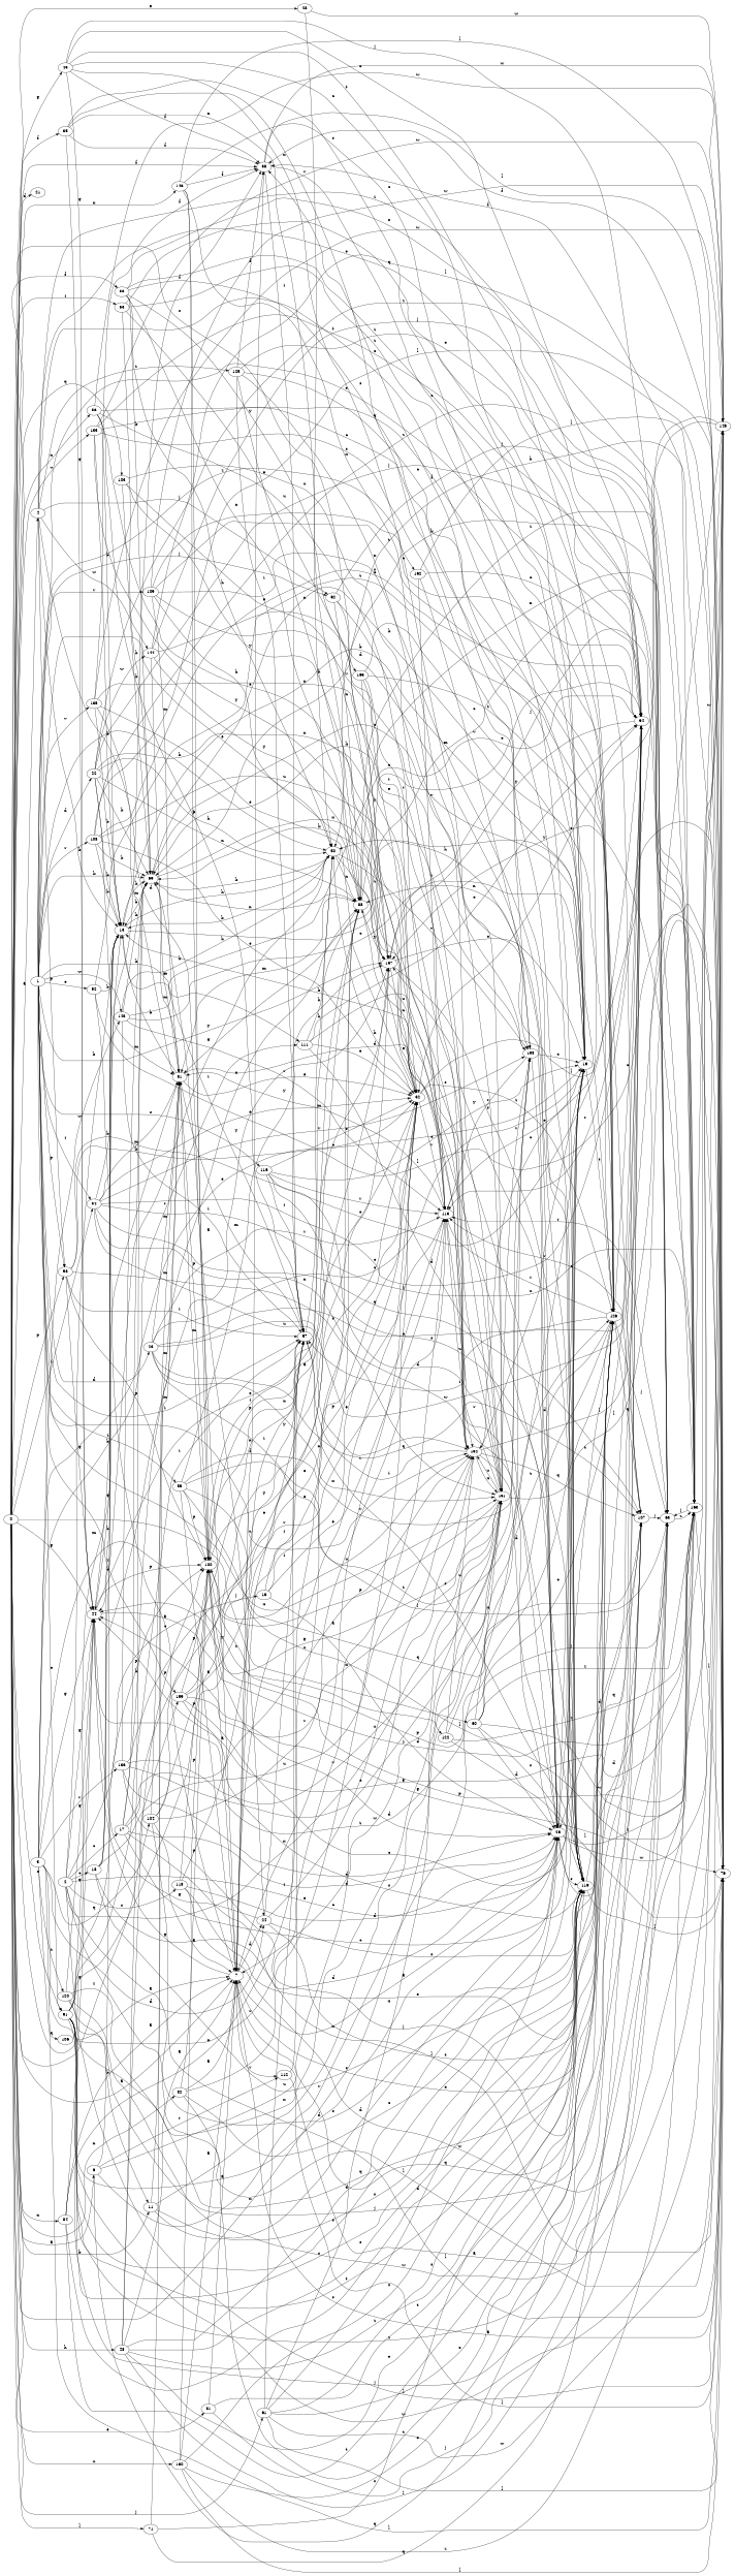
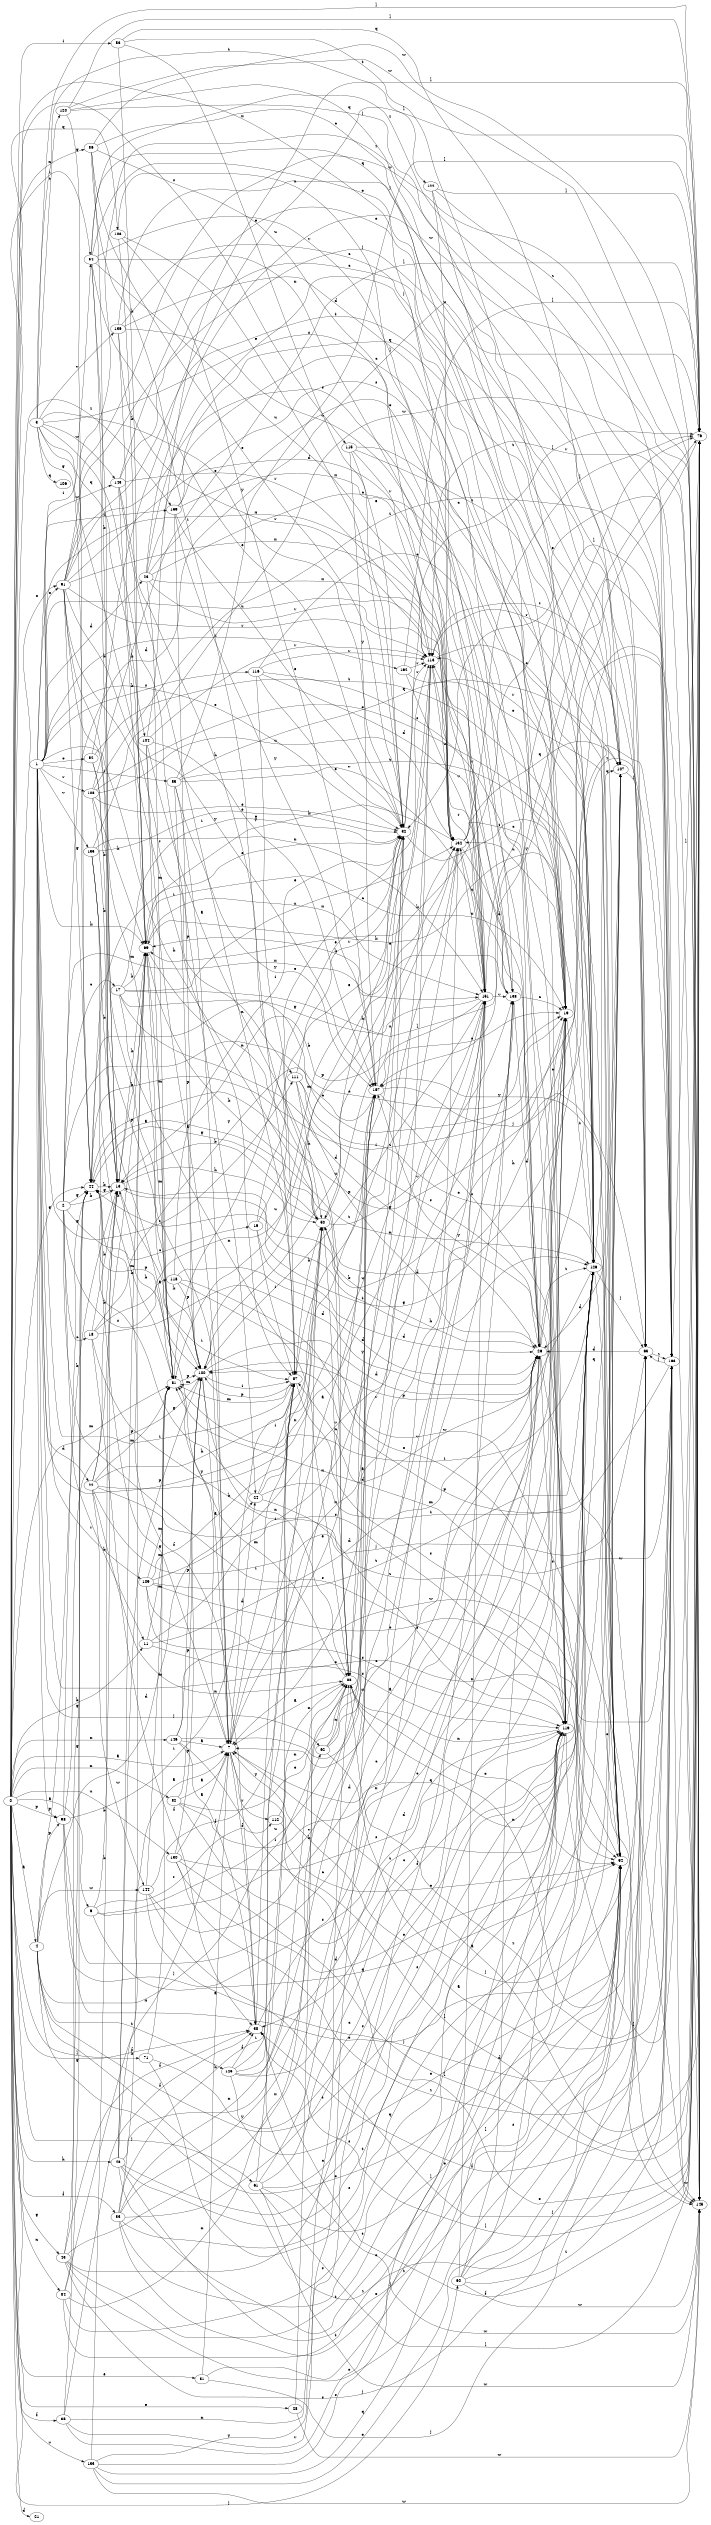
  strict digraph {
    rankdir=LR
    0
    4
    6
    7
    11
    21
    28
    31
    33
    35
    38
    43
    44
    48
    53
    54
    60
    61
    71
    81
    82
    84
    86
    91
    98
    103
-   115 [label=165]
+   115
    130
    133
    146
    151
    159
    62
    94
    13
    24
    125
    126
    144
    163
    132
    107
    112
    138
    32
    57
    119
    26
    50
    145
    63
    69
    157
    19
    88
    76
    100
    113
    1
    22
    23
    55
    92
    108
    109
    111
    116
    135
    143
    162
    2
    16
    17
    18
    118
    3
    104
    106
    120
    122
    136
    0 -> 4 [label=a]
    0 -> 6 [label=a]
    0 -> 7 [label=a]
    0 -> 11 [label=b]
    0 -> 21 [label=d]
    0 -> 28 [label=e]
    0 -> 31 [label=e]
    0 -> 33 [label=f]
    0 -> 35 [label=f]
    0 -> 38 [label=f]
    0 -> 43 [label=g]
    0 -> 44 [label=g]
    0 -> 48 [label=h]
    0 -> 53 [label=i]
    0 -> 54 [label=i]
    0 -> 60 [label=j]
    0 -> 61 [label=j]
    0 -> 71 [label=l]
    0 -> 81 [label=m]
    0 -> 82 [label=n]
    0 -> 84 [label=n]
    0 -> 86 [label=n]
    0 -> 91 [label=o]
    0 -> 98 [label=p]
    0 -> 103 [label=q]
    0 -> 115 [label=s]
    0 -> 130 [label=u]
    0 -> 133 [label=v]
    0 -> 146 [label=x]
    0 -> 151 [label=x]
    0 -> 159 [label=z]
    4 -> 98 [label=p]
    4 -> 62 [label=j]
    4 -> 94 [label=o]
    4 -> 13 [label=b]
    4 -> 24 [label=d]
    4 -> 125 [label=t]
    4 -> 126 [label=t]
    4 -> 144 [label=w]
    4 -> 163 [label=z]
    6 -> 13 [label=b]
    6 -> 132 [label=u]
    6 -> 107 [label=q]
    6 -> 112 [label=r]
    6 -> 138 [label=v]
    7 -> 38 [label=f]
    7 -> 44 [label=g]
    7 -> 94 [label=o]
    7 -> 24 [label=d]
    7 -> 107 [label=q]
    7 -> 112 [label=r]
    7 -> 32 [label=e]
    7 -> 57 [label=i]
    11 -> 81 [label=m]
    11 -> 151 [label=x]
    11 -> 119 [label=s]
    11 -> 26 [label=d]
    28 -> 50 [label=h]
    28 -> 145 [label=w]
    31 -> 7 [label=a]
    31 -> 126 [label=t]
    31 -> 63 [label=j]
    33 -> 94 [label=o]
    33 -> 126 [label=t]
    33 -> 119 [label=s]
    33 -> 50 [label=h]
    33 -> 69 [label=k]
    33 -> 157 [label=y]
+   33 -> 19 [label=c]
    33 -> 88 [label=n]
    35 -> 38 [label=f]
    35 -> 44 [label=g]
    35 -> 138 [label=v]
    35 -> 119 [label=s]
    35 -> 88 [label=n]
    38 -> 57 [label=i]
    38 -> 145 [label=w]
    38 -> 19 [label=c]
    38 -> 76 [label=l]
    43 -> 38 [label=f]
    43 -> 44 [label=g]
    43 -> 151 [label=x]
    43 -> 94 [label=o]
    43 -> 126 [label=t]
    43 -> 63 [label=j]
    43 -> 19 [label=c]
    44 -> 13 [label=b]
    44 -> 126 [label=t]
    44 -> 163 [label=z]
    44 -> 32 [label=e]
    44 -> 100 [label=p]
    48 -> 7 [label=a]
    48 -> 94 [label=o]
    48 -> 126 [label=t]
    48 -> 119 [label=s]
    48 -> 26 [label=d]
    48 -> 63 [label=j]
    48 -> 69 [label=k]
    48 -> 100 [label=p]
    53 -> 126 [label=t]
    53 -> 107 [label=q]
    53 -> 32 [label=e]
    53 -> 69 [label=k]
    54 -> 81 [label=m]
    54 -> 151 [label=x]
    54 -> 94 [label=o]
    54 -> 13 [label=b]
    54 -> 163 [label=z]
    54 -> 132 [label=u]
    54 -> 107 [label=q]
    54 -> 138 [label=v]
    54 -> 32 [label=e]
    60 -> 151 [label=x]
    60 -> 94 [label=o]
    60 -> 163 [label=z]
    60 -> 119 [label=s]
    60 -> 26 [label=d]
    60 -> 145 [label=w]
    60 -> 63 [label=j]
    61 -> 151 [label=x]
    61 -> 94 [label=o]
    61 -> 57 [label=i]
    61 -> 119 [label=s]
    61 -> 26 [label=d]
    61 -> 145 [label=w]
    61 -> 76 [label=l]
    71 -> 81 [label=m]
    71 -> 107 [label=q]
    71 -> 119 [label=s]
    81 -> 13 [label=b]
    81 -> 32 [label=e]
    81 -> 26 [label=d]
    81 -> 100 [label=p]
    82 -> 7 [label=a]
    82 -> 126 [label=t]
    82 -> 32 [label=e]
    82 -> 19 [label=c]
    82 -> 100 [label=p]
-   84 -> 7 [label=a]
+   84 -> 7 [label=x]
    84 -> 44 [label=g]
    84 -> 126 [label=t]
    84 -> 119 [label=s]
    84 -> 88 [label=n]
    86 -> 13 [label=b]
    86 -> 132 [label=u]
    86 -> 32 [label=e]
    86 -> 57 [label=i]
    86 -> 145 [label=w]
    86 -> 19 [label=c]
    91 -> 7 [label=a]
    91 -> 44 [label=g]
    91 -> 151 [label=x]
    91 -> 126 [label=t]
    91 -> 163 [label=z]
    91 -> 57 [label=i]
    91 -> 119 [label=s]
    91 -> 26 [label=d]
    91 -> 145 [label=w]
    91 -> 63 [label=j]
    91 -> 157 [label=y]
    91 -> 100 [label=p]
    91 -> 113 [label=r]
    98 -> 44 [label=g]
    98 -> 94 [label=o]
    98 -> 57 [label=i]
    98 -> 119 [label=s]
    98 -> 19 [label=c]
    98 -> 100 [label=p]
    103 -> 132 [label=u]
    103 -> 32 [label=e]
    103 -> 69 [label=k]
    103 -> 157 [label=y]
    115 -> 126 [label=t]
    115 -> 32 [label=e]
    115 -> 157 [label=y]
    115 -> 19 [label=c]
    115 -> 113 [label=r]
    130 -> 7 [label=a]
    130 -> 94 [label=o]
    130 -> 163 [label=z]
    130 -> 119 [label=s]
    130 -> 76 [label=l]
    130 -> 100 [label=p]
    133 -> 94 [label=o]
    133 -> 13 [label=b]
    133 -> 107 [label=q]
    133 -> 119 [label=s]
    133 -> 145 [label=w]
    133 -> 157 [label=y]
    146 -> 7 [label=a]
    146 -> 38 [label=f]
    146 -> 151 [label=x]
    146 -> 19 [label=c]
    146 -> 76 [label=l]
    146 -> 100 [label=p]
-   151 -> 7 [label=w]
+   151 -> 7 [label=a]
    151 -> 44 [label=g]
    151 -> 13 [label=b]
    151 -> 132 [label=u]
    151 -> 138 [label=v]
    151 -> 76 [label=l]
    151 -> 100 [label=p]
    151 -> 113 [label=r]
    159 -> 151 [label=x]
    159 -> 32 [label=e]
    159 -> 119 [label=s]
    159 -> 157 [label=y]
    159 -> 19 [label=c]
    159 -> 100 [label=p]
    62 -> 138 [label=v]
    62 -> 63 [label=j]
    62 -> 88 [label=n]
    62 -> 113 [label=r]
    94 -> 157 [label=y]
    13 -> 44 [label=g]
    13 -> 126 [label=t]
    13 -> 57 [label=i]
    13 -> 50 [label=h]
    13 -> 69 [label=k]
    24 -> 44 [label=g]
    24 -> 126 [label=t]
    24 -> 132 [label=u]
    24 -> 57 [label=i]
    24 -> 119 [label=s]
    125 -> 38 [label=f]
    125 -> 151 [label=x]
    125 -> 94 [label=o]
    125 -> 57 [label=i]
    125 -> 19 [label=c]
    125 -> 88 [label=n]
    126 -> 94 [label=o]
    126 -> 107 [label=q]
    126 -> 57 [label=i]
    126 -> 63 [label=j]
    126 -> 69 [label=k]
    126 -> 100 [label=p]
    126 -> 113 [label=r]
    144 -> 81 [label=m]
    144 -> 26 [label=d]
    144 -> 63 [label=j]
    144 -> 157 [label=y]
    144 -> 76 [label=l]
    163 -> 7 [label=a]
    163 -> 38 [label=f]
    163 -> 44 [label=g]
    163 -> 81 [label=m]
    163 -> 145 [label=w]
    163 -> 63 [label=j]
    163 -> 69 [label=k]
    163 -> 157 [label=y]
    163 -> 88 [label=n]
    163 -> 76 [label=l]
    163 -> 100 [label=p]
    132 -> 151 [label=x]
    132 -> 107 [label=q]
    132 -> 57 [label=i]
    132 -> 26 [label=d]
    132 -> 69 [label=k]
    132 -> 19 [label=c]
    132 -> 76 [label=l]
    107 -> 26 [label=d]
    107 -> 63 [label=j]
    107 -> 113 [label=r]
    112 -> 88 [label=n]
    112 -> 76 [label=l]
    138 -> 26 [label=d]
    138 -> 69 [label=k]
    138 -> 19 [label=c]
    138 -> 113 [label=r]
    32 -> 7 [label=a]
    32 -> 126 [label=t]
    32 -> 50 [label=h]
    32 -> 76 [label=l]
    32 -> 113 [label=r]
    57 -> 81 [label=m]
    57 -> 119 [label=s]
    57 -> 50 [label=h]
    57 -> 100 [label=p]
    119 -> 38 [label=f]
    119 -> 107 [label=q]
    119 -> 88 [label=n]
    119 -> 76 [label=l]
    26 -> 7 [label=a]
    26 -> 126 [label=t]
    26 -> 163 [label=z]
    26 -> 119 [label=s]
    26 -> 50 [label=h]
    26 -> 145 [label=w]
    26 -> 157 [label=y]
    26 -> 19 [label=c]
    50 -> 44 [label=g]
    50 -> 13 [label=b]
    50 -> 132 [label=u]
    50 -> 138 [label=v]
    50 -> 69 [label=k]
    50 -> 88 [label=n]
    145 -> 44 [label=g]
    145 -> 32 [label=e]
    145 -> 113 [label=r]
    63 -> 163 [label=z]
    63 -> 26 [label=d]
    63 -> 113 [label=r]
    69 -> 81 [label=m]
    69 -> 151 [label=x]
    69 -> 13 [label=b]
    69 -> 19 [label=c]
    69 -> 88 [label=n]
    157 -> 32 [label=e]
    157 -> 119 [label=s]
    157 -> 63 [label=j]
    157 -> 19 [label=c]
    19 -> 13 [label=b]
    19 -> 126 [label=t]
    19 -> 132 [label=u]
    88 -> 7 [label=a]
    88 -> 81 [label=m]
    88 -> 94 [label=o]
    88 -> 163 [label=z]
    88 -> 157 [label=y]
    76 -> 7 [label=a]
    76 -> 38 [label=f]
    76 -> 50 [label=h]
    100 -> 7 [label=a]
    100 -> 81 [label=m]
    100 -> 132 [label=u]
    100 -> 57 [label=i]
    100 -> 26 [label=d]
    100 -> 69 [label=k]
    100 -> 88 [label=n]
    113 -> 81 [label=m]
    113 -> 94 [label=o]
    113 -> 132 [label=u]
    113 -> 88 [label=n]
    113 -> 100 [label=p]
    1 -> 54 [label=i]
    1 -> 91 [label=o]
    1 -> 98 [label=p]
    1 -> 151 [label=x]
    1 -> 159 [label=z]
    1 -> 62 [label=j]
    1 -> 94 [label=o]
    1 -> 132 [label=u]
    1 -> 32 [label=e]
    1 -> 57 [label=i]
    1 -> 50 [label=h]
    1 -> 69 [label=k]
    1 -> 157 [label=y]
    1 -> 22 [label=d]
    1 -> 23 [label=d]
    1 -> 55 [label=i]
    1 -> 92 [label=o]
    1 -> 108 [label=r]
    1 -> 109 [label=r]
    1 -> 111 [label=r]
    1 -> 116 [label=s]
    1 -> 135 [label=v]
    1 -> 143 [label=w]
    1 -> 162 [label=z]
    22 -> 81 [label=m]
    22 -> 151 [label=x]
    22 -> 13 [label=b]
    22 -> 144 [label=w]
    22 -> 163 [label=z]
    22 -> 50 [label=h]
    22 -> 63 [label=j]
    22 -> 69 [label=k]
    22 -> 88 [label=n]
    23 -> 81 [label=m]
    23 -> 151 [label=x]
    23 -> 94 [label=o]
    23 -> 107 [label=q]
    23 -> 145 [label=w]
    23 -> 63 [label=j]
    23 -> 19 [label=c]
    23 -> 113 [label=r]
    55 -> 7 [label=a]
    55 -> 126 [label=t]
    55 -> 107 [label=q]
    55 -> 138 [label=v]
    55 -> 157 [label=y]
    55 -> 76 [label=l]
    55 -> 100 [label=p]
    92 -> 7 [label=a]
    92 -> 13 [label=b]
    92 -> 126 [label=t]
    92 -> 76 [label=l]
    108 -> 94 [label=o]
    108 -> 13 [label=b]
    108 -> 163 [label=z]
    108 -> 132 [label=u]
    108 -> 32 [label=e]
    108 -> 69 [label=k]
    108 -> 76 [label=l]
    109 -> 81 [label=m]
    109 -> 94 [label=o]
    109 -> 126 [label=t]
    109 -> 138 [label=v]
    109 -> 119 [label=s]
    109 -> 50 [label=h]
    109 -> 145 [label=w]
    111 -> 94 [label=o]
    111 -> 32 [label=e]
    111 -> 119 [label=s]
    111 -> 26 [label=d]
    111 -> 50 [label=h]
    116 -> 32 [label=e]
    116 -> 57 [label=i]
    116 -> 119 [label=s]
    116 -> 26 [label=d]
    116 -> 19 [label=c]
    116 -> 113 [label=r]
    135 -> 38 [label=f]
    135 -> 81 [label=m]
    135 -> 151 [label=x]
    135 -> 13 [label=b]
    135 -> 32 [label=e]
    135 -> 145 [label=w]
    143 -> 94 [label=o]
    143 -> 57 [label=i]
    143 -> 50 [label=h]
    143 -> 69 [label=k]
    143 -> 19 [label=c]
    143 -> 113 [label=r]
    162 -> 94 [label=o]
    162 -> 138 [label=v]
    162 -> 76 [label=l]
    162 -> 113 [label=r]
    2 -> 11 [label=b]
    2 -> 44 [label=g]
    2 -> 151 [label=x]
    2 -> 13 [label=b]
    2 -> 119 [label=s]
    2 -> 19 [label=c]
    2 -> 76 [label=l]
    2 -> 16 [label=c]
    2 -> 17 [label=c]
    2 -> 18 [label=c]
    2 -> 118 [label=s]
    16 -> 32 [label=e]
    16 -> 57 [label=i]
    16 -> 26 [label=d]
    16 -> 113 [label=r]
    17 -> 132 [label=u]
    17 -> 32 [label=e]
    17 -> 26 [label=d]
    17 -> 69 [label=k]
    17 -> 19 [label=c]
    17 -> 88 [label=n]
    17 -> 76 [label=l]
    18 -> 38 [label=f]
    18 -> 13 [label=b]
    18 -> 132 [label=u]
    18 -> 119 [label=s]
    18 -> 26 [label=d]
    18 -> 157 [label=y]
    118 -> 94 [label=o]
    118 -> 32 [label=e]
    118 -> 26 [label=d]
    118 -> 145 [label=w]
    118 -> 100 [label=p]
    3 -> 44 [label=g]
    3 -> 24 [label=d]
    3 -> 32 [label=e]
    3 -> 119 [label=s]
    3 -> 76 [label=l]
    3 -> 111 [label=r]
    3 -> 143 [label=w]
    3 -> 104 [label=q]
    3 -> 106 [label=q]
    3 -> 120 [label=t]
    3 -> 122 [label=t]
    3 -> 136 [label=v]
    104 -> 7 [label=a]
    104 -> 81 [label=m]
    104 -> 157 [label=y]
    104 -> 88 [label=n]
    104 -> 76 [label=l]
    104 -> 113 [label=r]
    120 -> 44 [label=g]
    120 -> 107 [label=q]
    120 -> 145 [label=w]
    120 -> 63 [label=j]
    120 -> 76 [label=l]
    122 -> 126 [label=t]
    122 -> 163 [label=z]
    122 -> 132 [label=u]
    122 -> 76 [label=l]
    136 -> 138 [label=v]
    136 -> 26 [label=d]
    136 -> 63 [label=j]
    136 -> 69 [label=k]
    136 -> 19 [label=c]
    136 -> 113 [label=r]
  }
